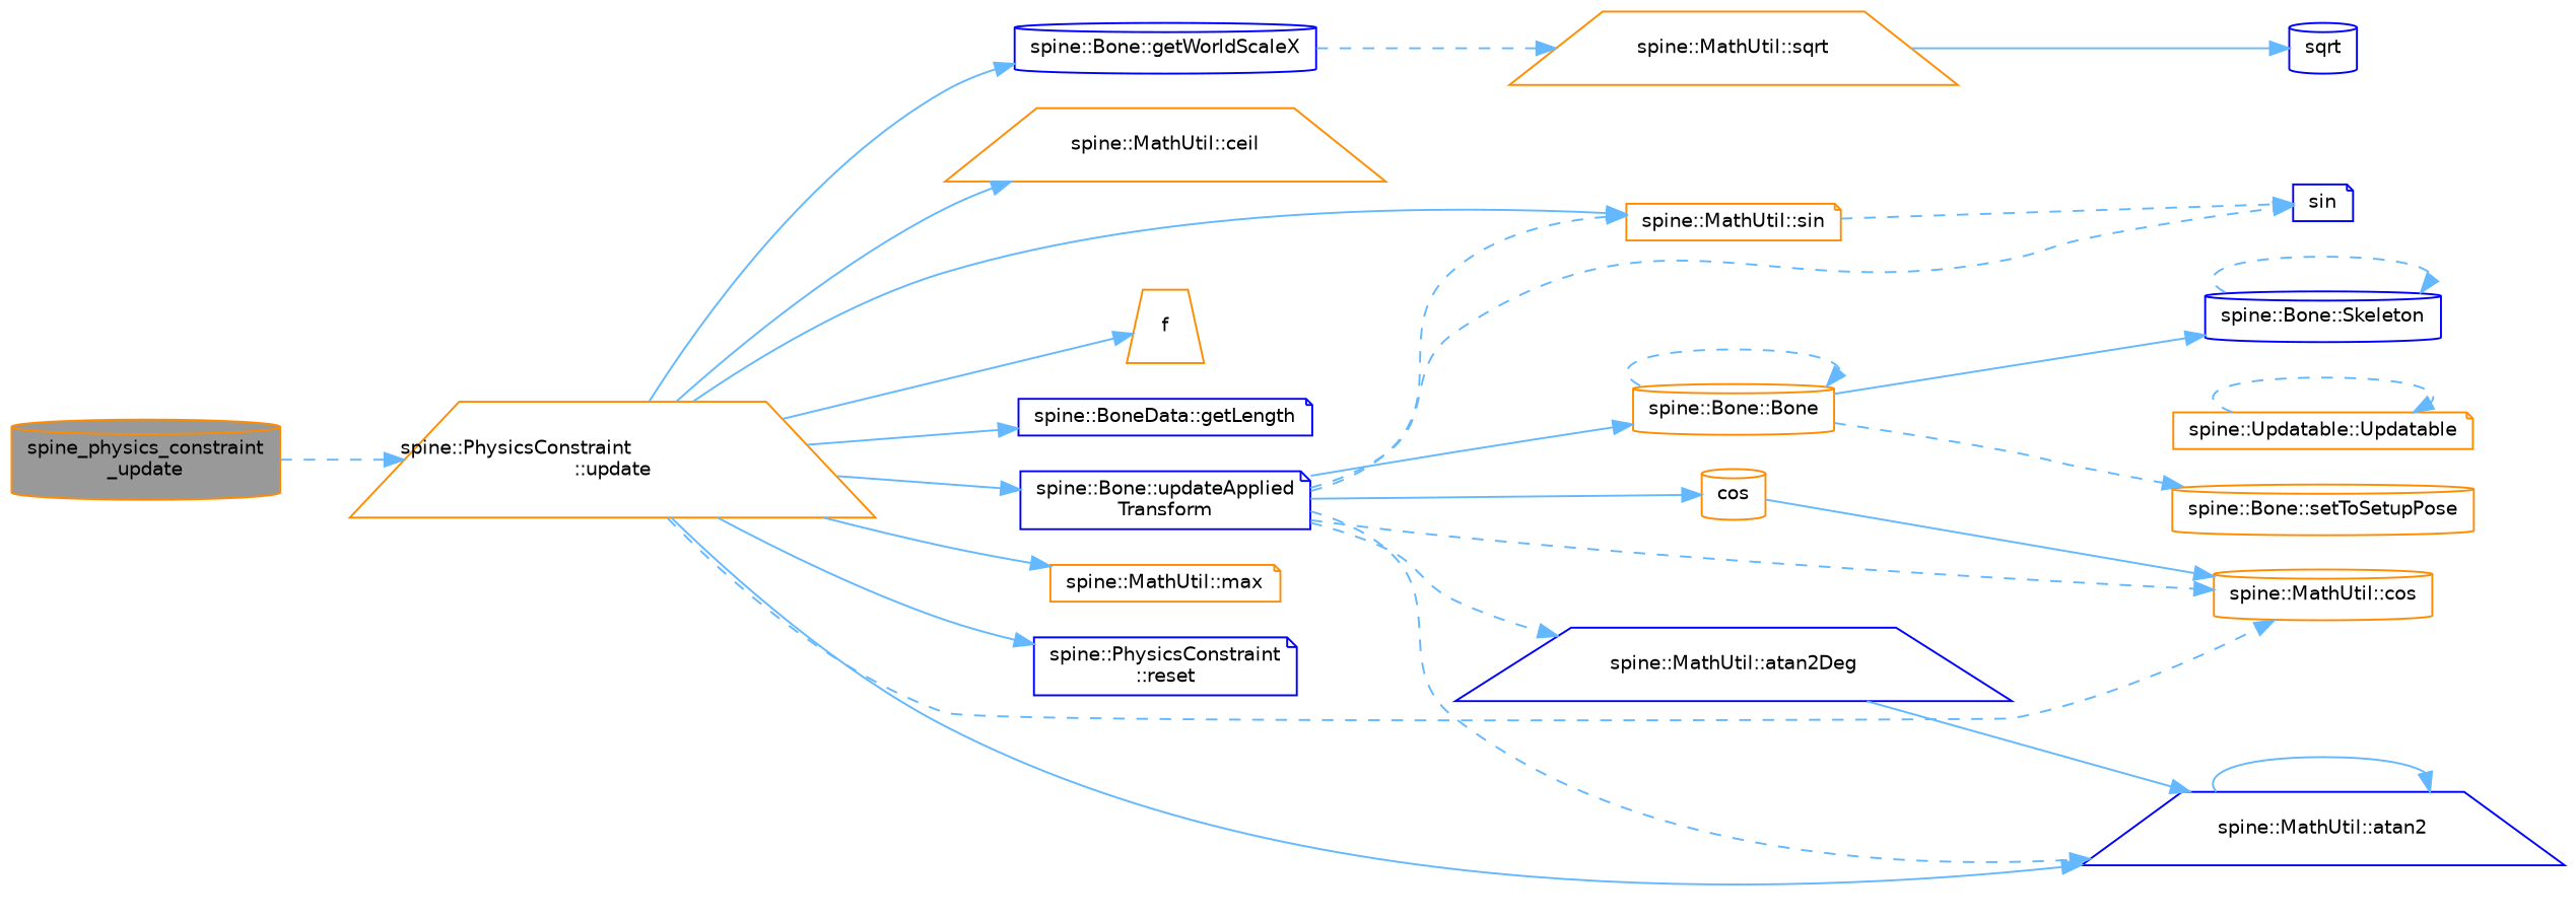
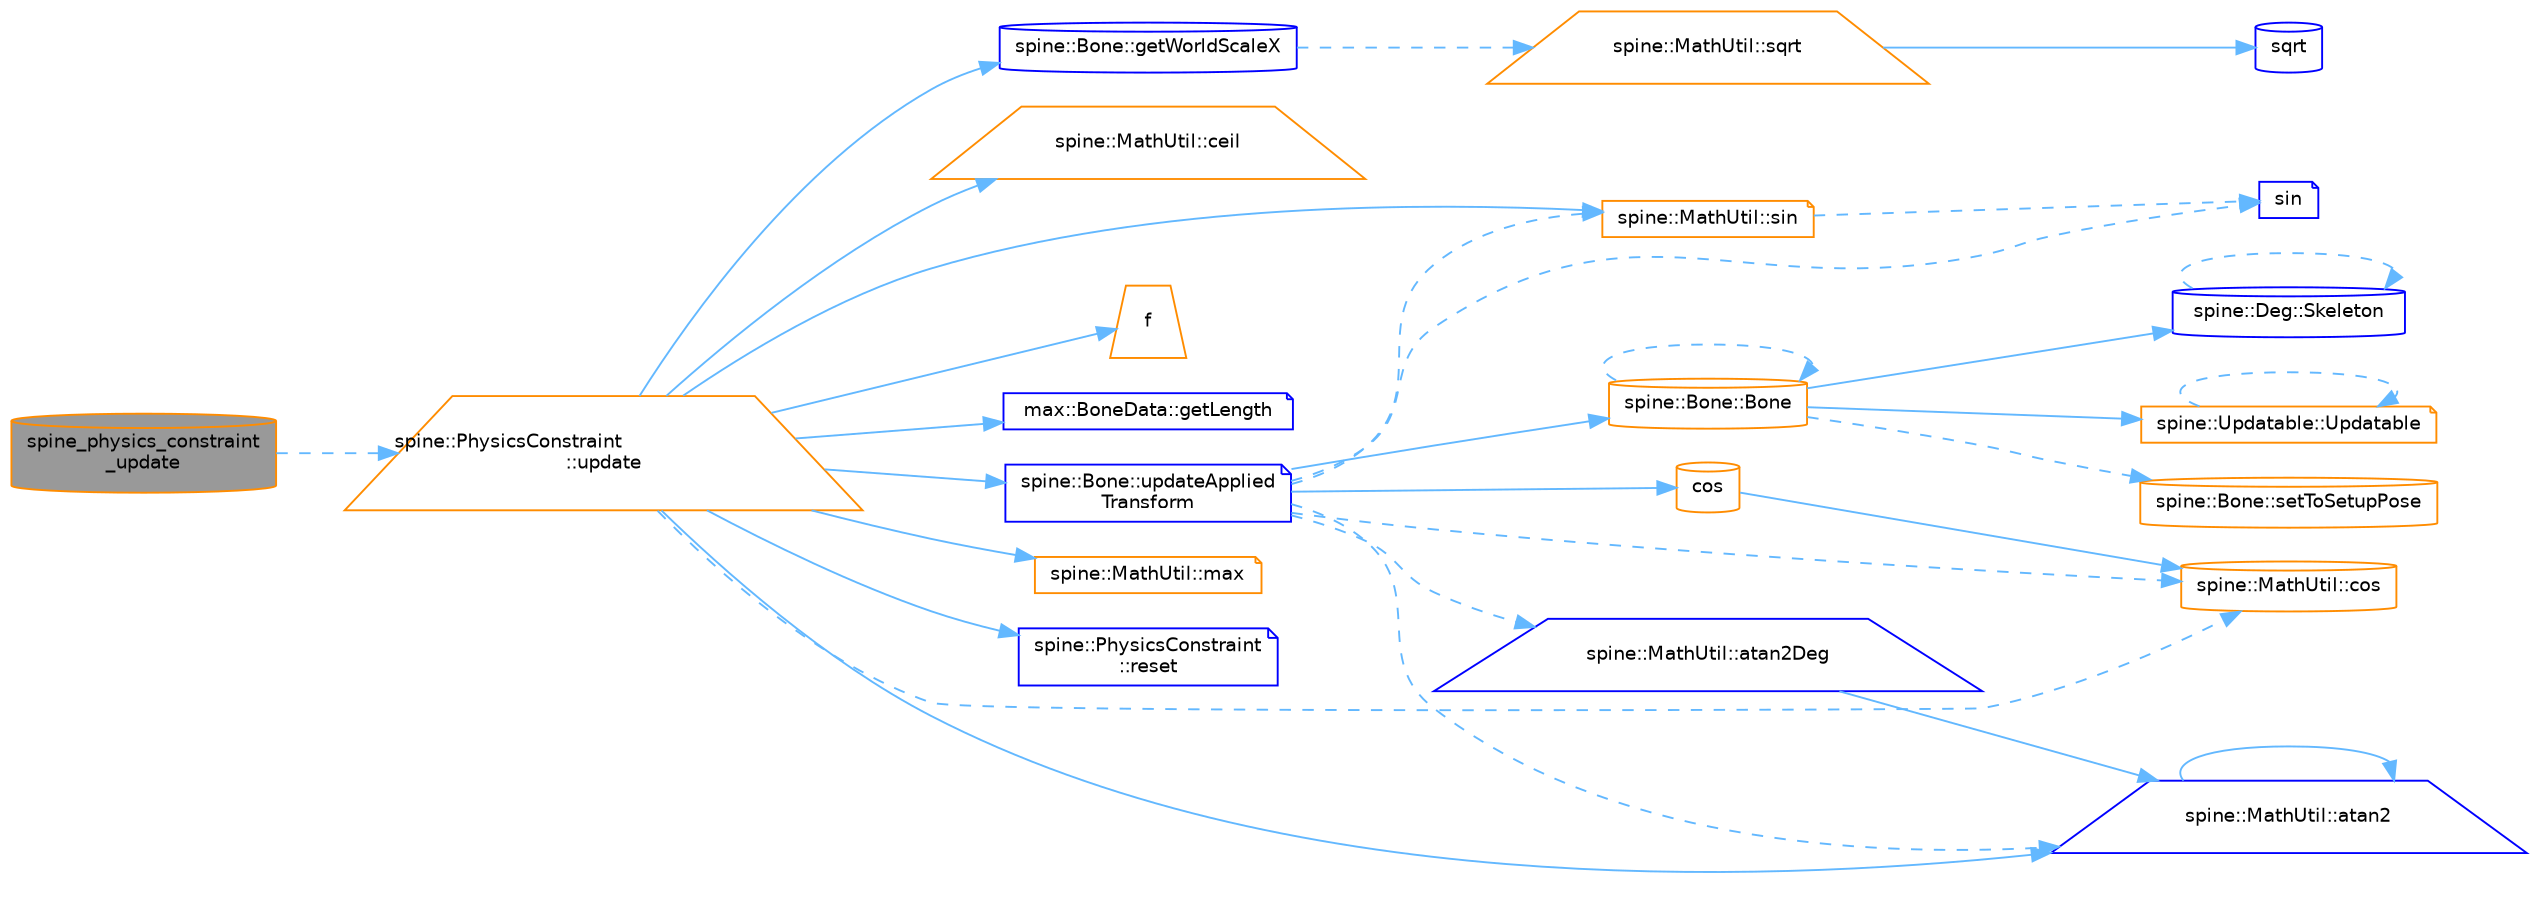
  digraph {
    rankdir=LR
    node [color=darkorange fillcolor=white fontname=Helvetica fontsize=10 shape=cylinder style=filled]
    edge [color=steelblue1 fontname=Helvetica fontsize=10 labelfontname=Helvetica labelfontsize=10 style=solid]
    n1 [fillcolor=grey60 fontcolor=black height=0.2 label="spine_physics_constraint\l_update" width=0.4]
    n2 [height=0.2 label="spine::PhysicsConstraint\l::update" shape=trapezium width=0.4]
    n3 [color=blue height=0.2 label="spine::MathUtil::atan2" shape=trapezium width=0.4]
    n4 [height=0.2 label="spine::MathUtil::ceil" shape=trapezium width=0.4]
    n5 [height=0.2 label="spine::MathUtil::cos" width=0.4]
    n6 [height=0.2 label=f shape=trapezium width=0.4]
-   n7 [color=blue height=0.2 label="spine::BoneData::getLength" shape=note width=0.4]
+   n7 [color=blue height=0.2 label="max::BoneData::getLength" shape=note width=0.4]
    n8 [color=blue height=0.2 label="spine::Bone::getWorldScaleX" width=0.4]
    n9 [height=0.2 label="spine::MathUtil::max" shape=note width=0.4]
    n10 [color=blue height=0.2 label="spine::PhysicsConstraint\l::reset" shape=note width=0.4]
    n11 [height=0.2 label="spine::MathUtil::sin" shape=note width=0.4]
    n12 [color=blue height=0.2 label="spine::Bone::updateApplied\lTransform" shape=note width=0.4]
    n13 [height=0.2 label="spine::MathUtil::sqrt" shape=trapezium width=0.4]
    n14 [color=blue height=0.2 label=sin shape=note width=0.4]
    n15 [height=0.2 label=cos width=0.4]
    n16 [color=blue height=0.2 label="spine::MathUtil::atan2Deg" shape=trapezium width=0.4]
    n17 [height=0.2 label="spine::Bone::Bone" width=0.4]
    n18 [color=blue height=0.2 label=sqrt width=0.4]
    n19 [height=0.2 label="spine::Bone::setToSetupPose" width=0.4]
-   n20 [color=blue height=0.2 label="spine::Bone::Skeleton" width=0.4]
+   n20 [color=blue height=0.2 label="spine::Deg::Skeleton" width=0.4]
    n21 [height=0.2 label="spine::Updatable::Updatable" shape=note width=0.4]
    n1 -> n2 [style=dashed]
    n2 -> n3
    n2 -> n4
    n2 -> n5 [style=dashed]
    n2 -> n6
    n2 -> n7
    n2 -> n8
    n2 -> n9
    n2 -> n10
    n2 -> n11
    n2 -> n12
    n3 -> n3
    n8 -> n13 [style=dashed]
    n11 -> n14 [style=dashed]
    n12 -> n3 [style=dashed]
    n12 -> n5 [style=dashed]
    n12 -> n11 [style=dashed]
    n12 -> n14 [style=dashed]
    n12 -> n15
    n12 -> n16 [style=dashed]
    n12 -> n17
    n13 -> n18
    n15 -> n5
    n16 -> n3
    n17 -> n17 [style=dashed]
    n17 -> n19 [style=dashed]
    n17 -> n20
+   n17 -> n21
    n20 -> n20 [style=dashed]
    n21 -> n21 [style=dashed]
  }
